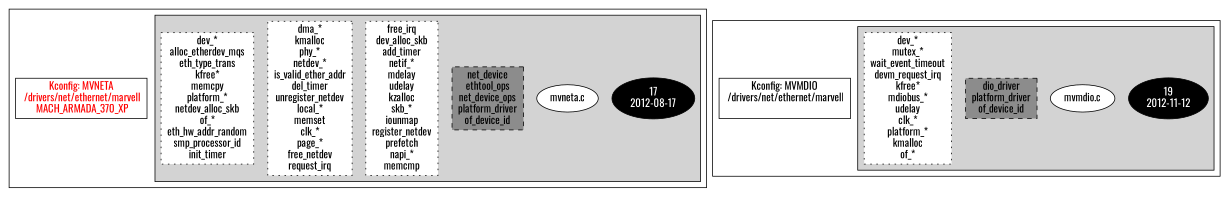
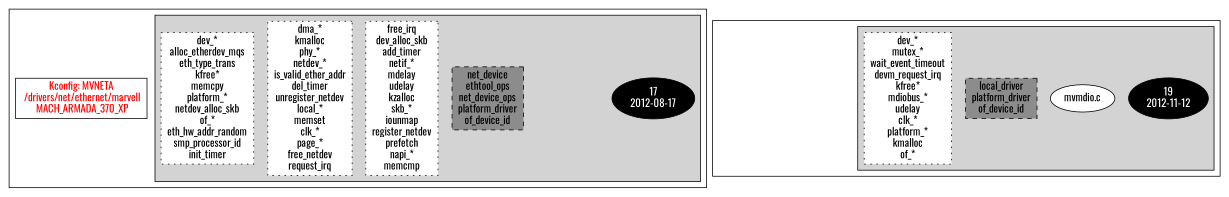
  digraph {
    ranksep=2
    splines=ortho
    fontname=Oswald
    node [fillcolor=white fontcolor=black style=filled fontname=Oswald shape=box]
    n1 [fillcolor=black fontcolor=white label="17\n2012-08-17" shape=""]
-   n2 [label="mvneta.c\n" shape=""]
    n3 [fillcolor=grey55 label="net_device\nethtool_ops\nnet_device_ops\nplatform_driver\nof_device_id\n" style="filled,dashed"]
    n4 [label="free_irq\ndev_alloc_skb\nadd_timer\nnetif_*\nmdelay\nudelay\nkzalloc\nskb_*\niounmap\nregister_netdev\nprefetch\nnapi_*\nmemcmp\n" style="filled,dotted"]
    n5 [label="dma_*\nkmalloc\nphy_*\nnetdev_*\nis_valid_ether_addr\ndel_timer\nunregister_netdev\nlocal_*\nmemset\nclk_*\npage_*\nfree_netdev\nrequest_irq\n" style="filled,dotted"]
    n6 [label="dev_*\nalloc_etherdev_mqs\neth_type_trans\nkfree*\nmemcpy\nplatform_*\nnetdev_alloc_skb\nof_*\neth_hw_addr_random\nsmp_processor_id\ninit_timer\n" style="filled,dotted"]
    n7 [fontcolor=red label="Kconfig: MVNETA\n /drivers/net/ethernet/marvell\n  MACH_ARMADA_370_XP " fillcolor="" style=""]
    n8 [fillcolor=black fontcolor=white label="19\n2012-11-12" shape=""]
    n9 [label="mvmdio.c\n" shape=""]
-   n10 [fillcolor=grey55 label="dio_driver\nplatform_driver\nof_device_id\n" style="filled,dashed"]
+   n10 [fillcolor=grey55 label="local_driver\nplatform_driver\nof_device_id\n" style="filled,dashed"]
    n11 [label="dev_*\nmutex_*\nwait_event_timeout\ndevm_request_irq\nkfree*\nmdiobus_*\nudelay\nclk_*\nplatform_*\nkmalloc\nof_*\n" style="filled,dotted"]
-   n12 [label="Kconfig: MVMDIO\n /drivers/net/ethernet/marvell\n " fillcolor="" fontcolor="" style=""]
    subgraph cluster_1 {
      n7
      subgraph cluster_2 {
        style=filled
        n1
-       n2
        n3
        n4
        n5
        n6
      }
    }
    subgraph cluster_3 {
-     n12
      subgraph cluster_4 {
        style=filled
        n8
        n9
        n10
        n11
      }
    }
  }
